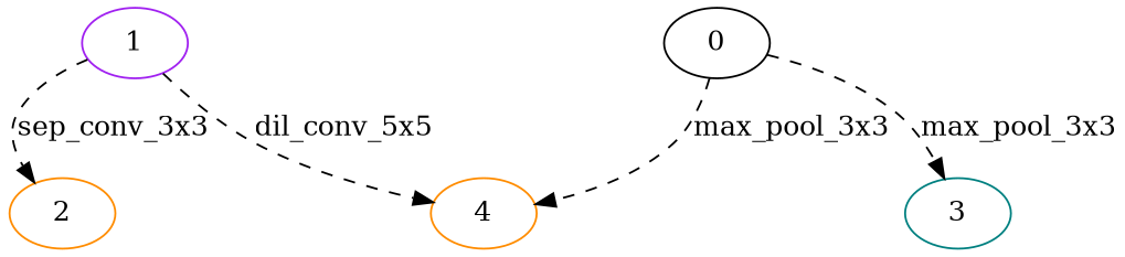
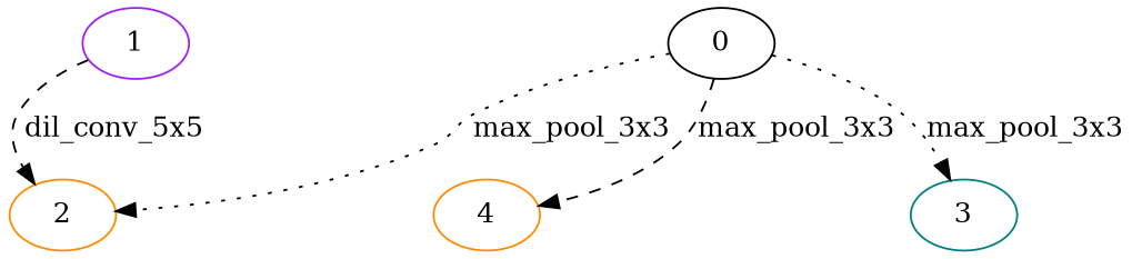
  digraph {
    node [color=darkorange]
    edge [style=dashed]
    1 [color=purple]
    2
    4
    3 [color=teal]
    0 [color=black]
-   1 -> 2 [label=sep_conv_3x3]
-   1 -> 4 [label=dil_conv_5x5]
+   1 -> 2 [label=dil_conv_5x5]
+   0 -> 2 [label=max_pool_3x3 style=dotted]
    0 -> 4 [label=max_pool_3x3]
-   0 -> 3 [label=max_pool_3x3]
+   0 -> 3 [label=max_pool_3x3 style=dotted]
  }
